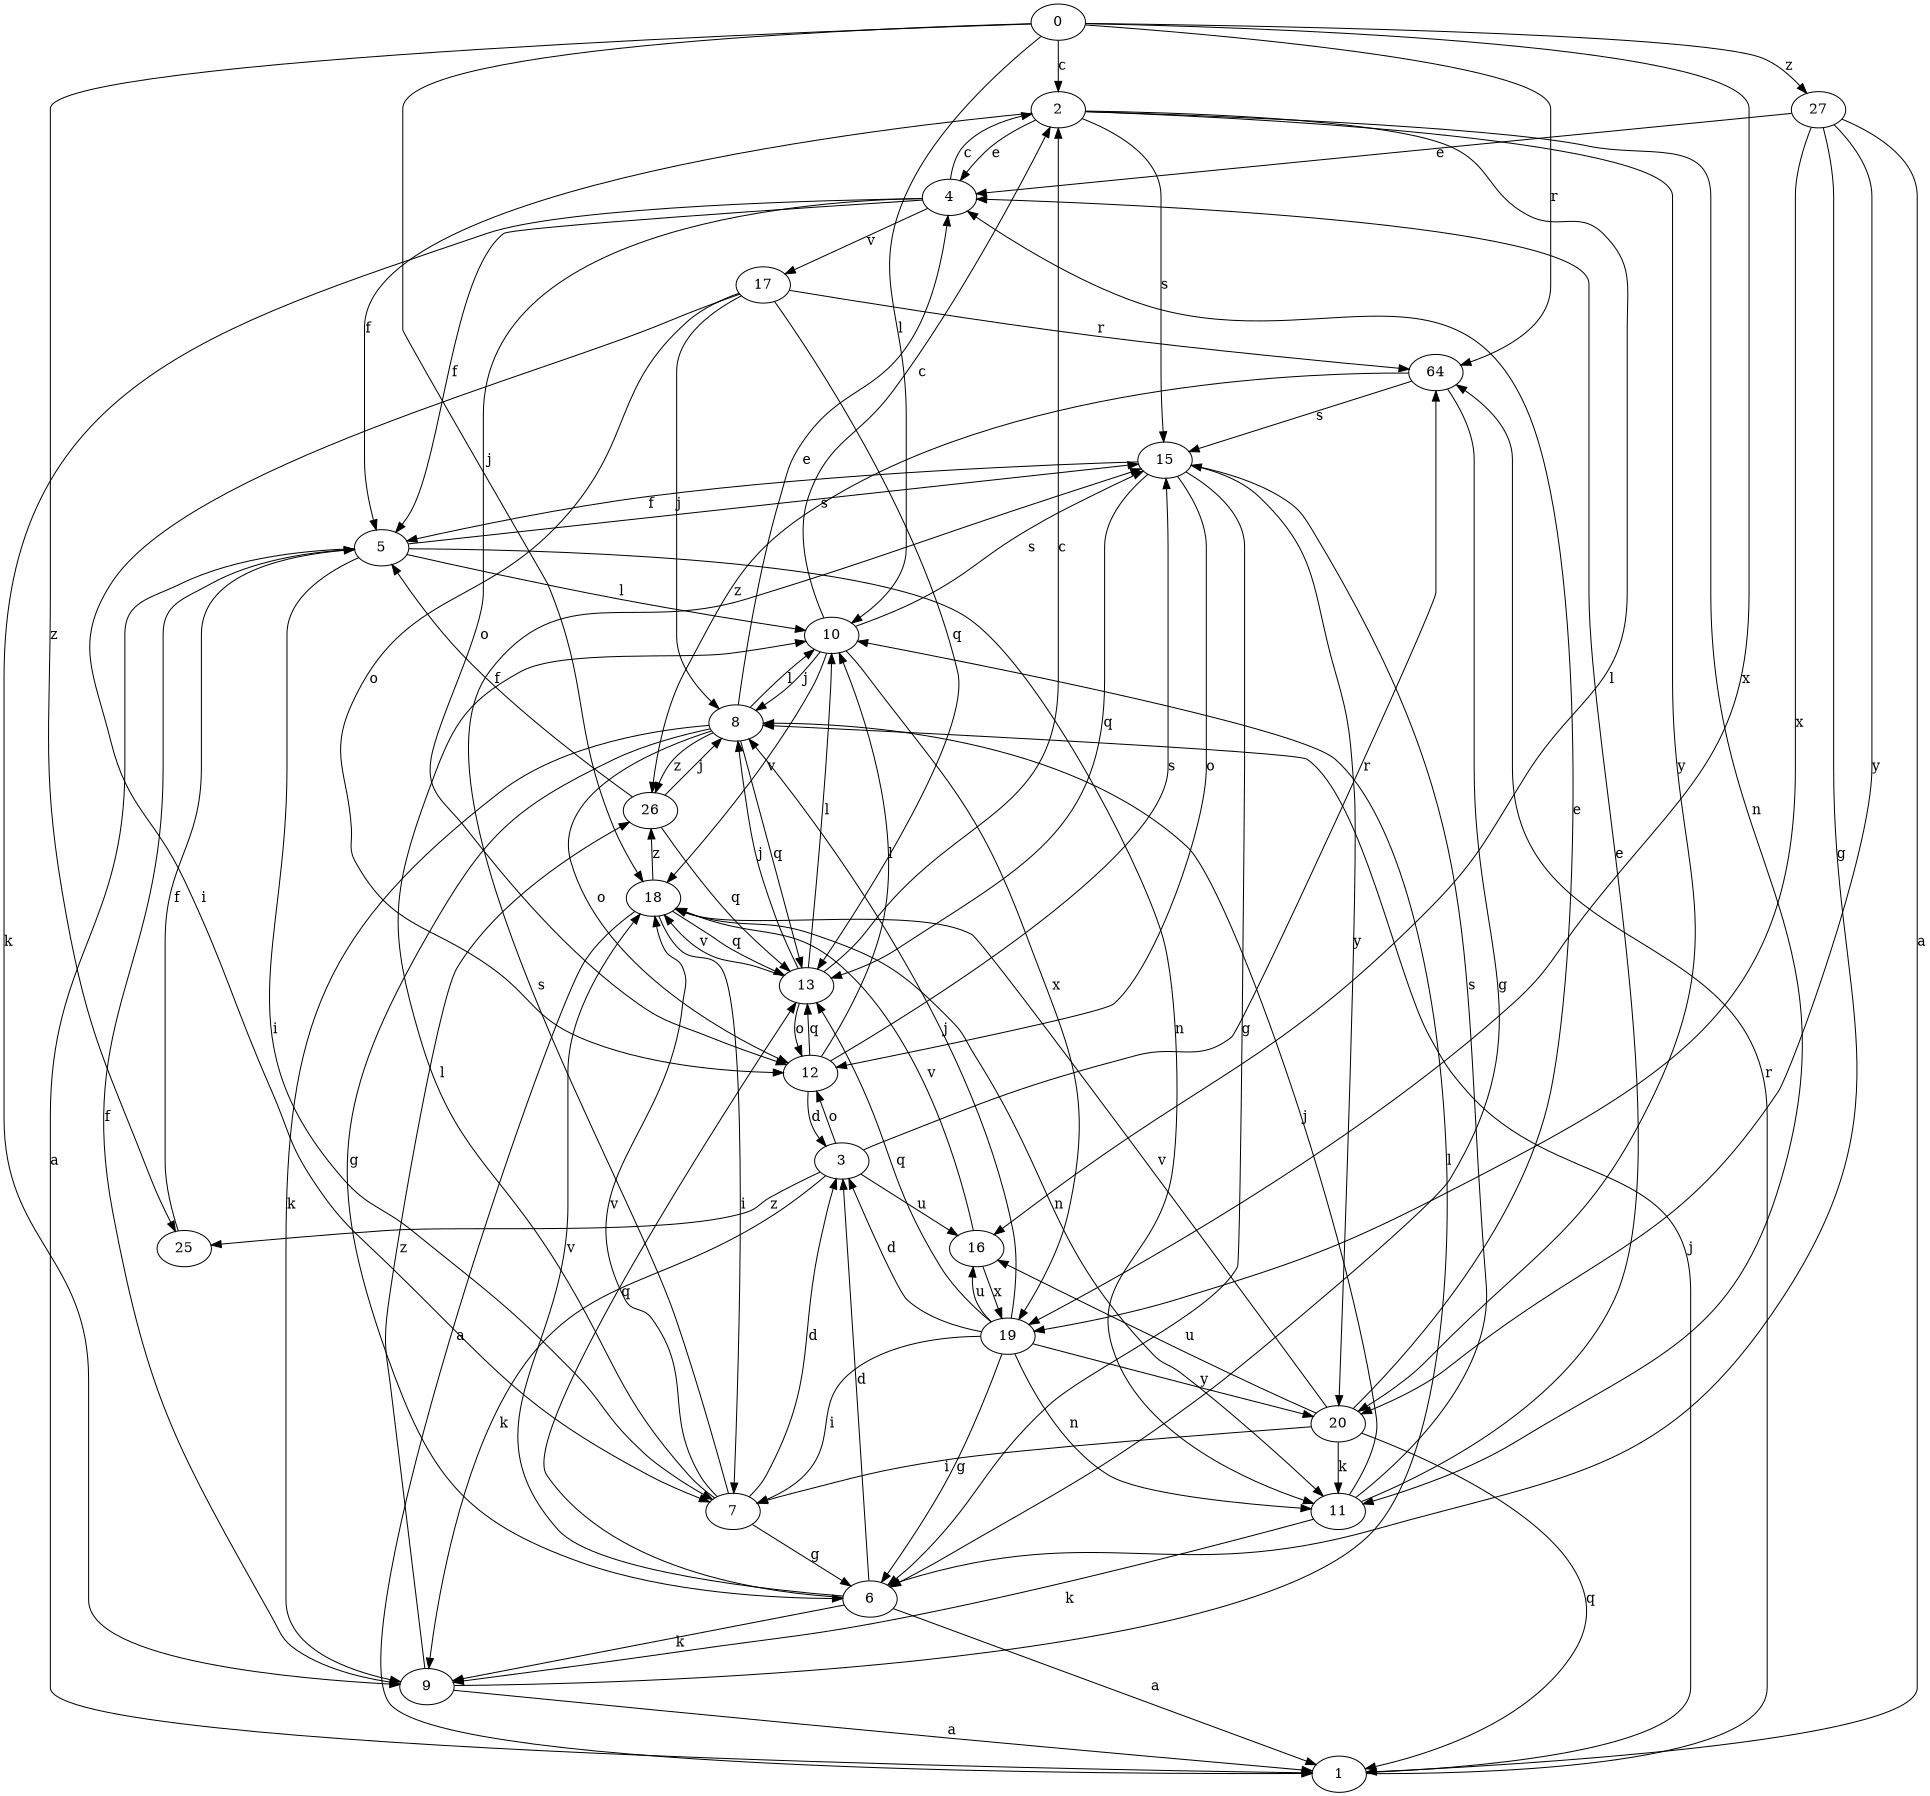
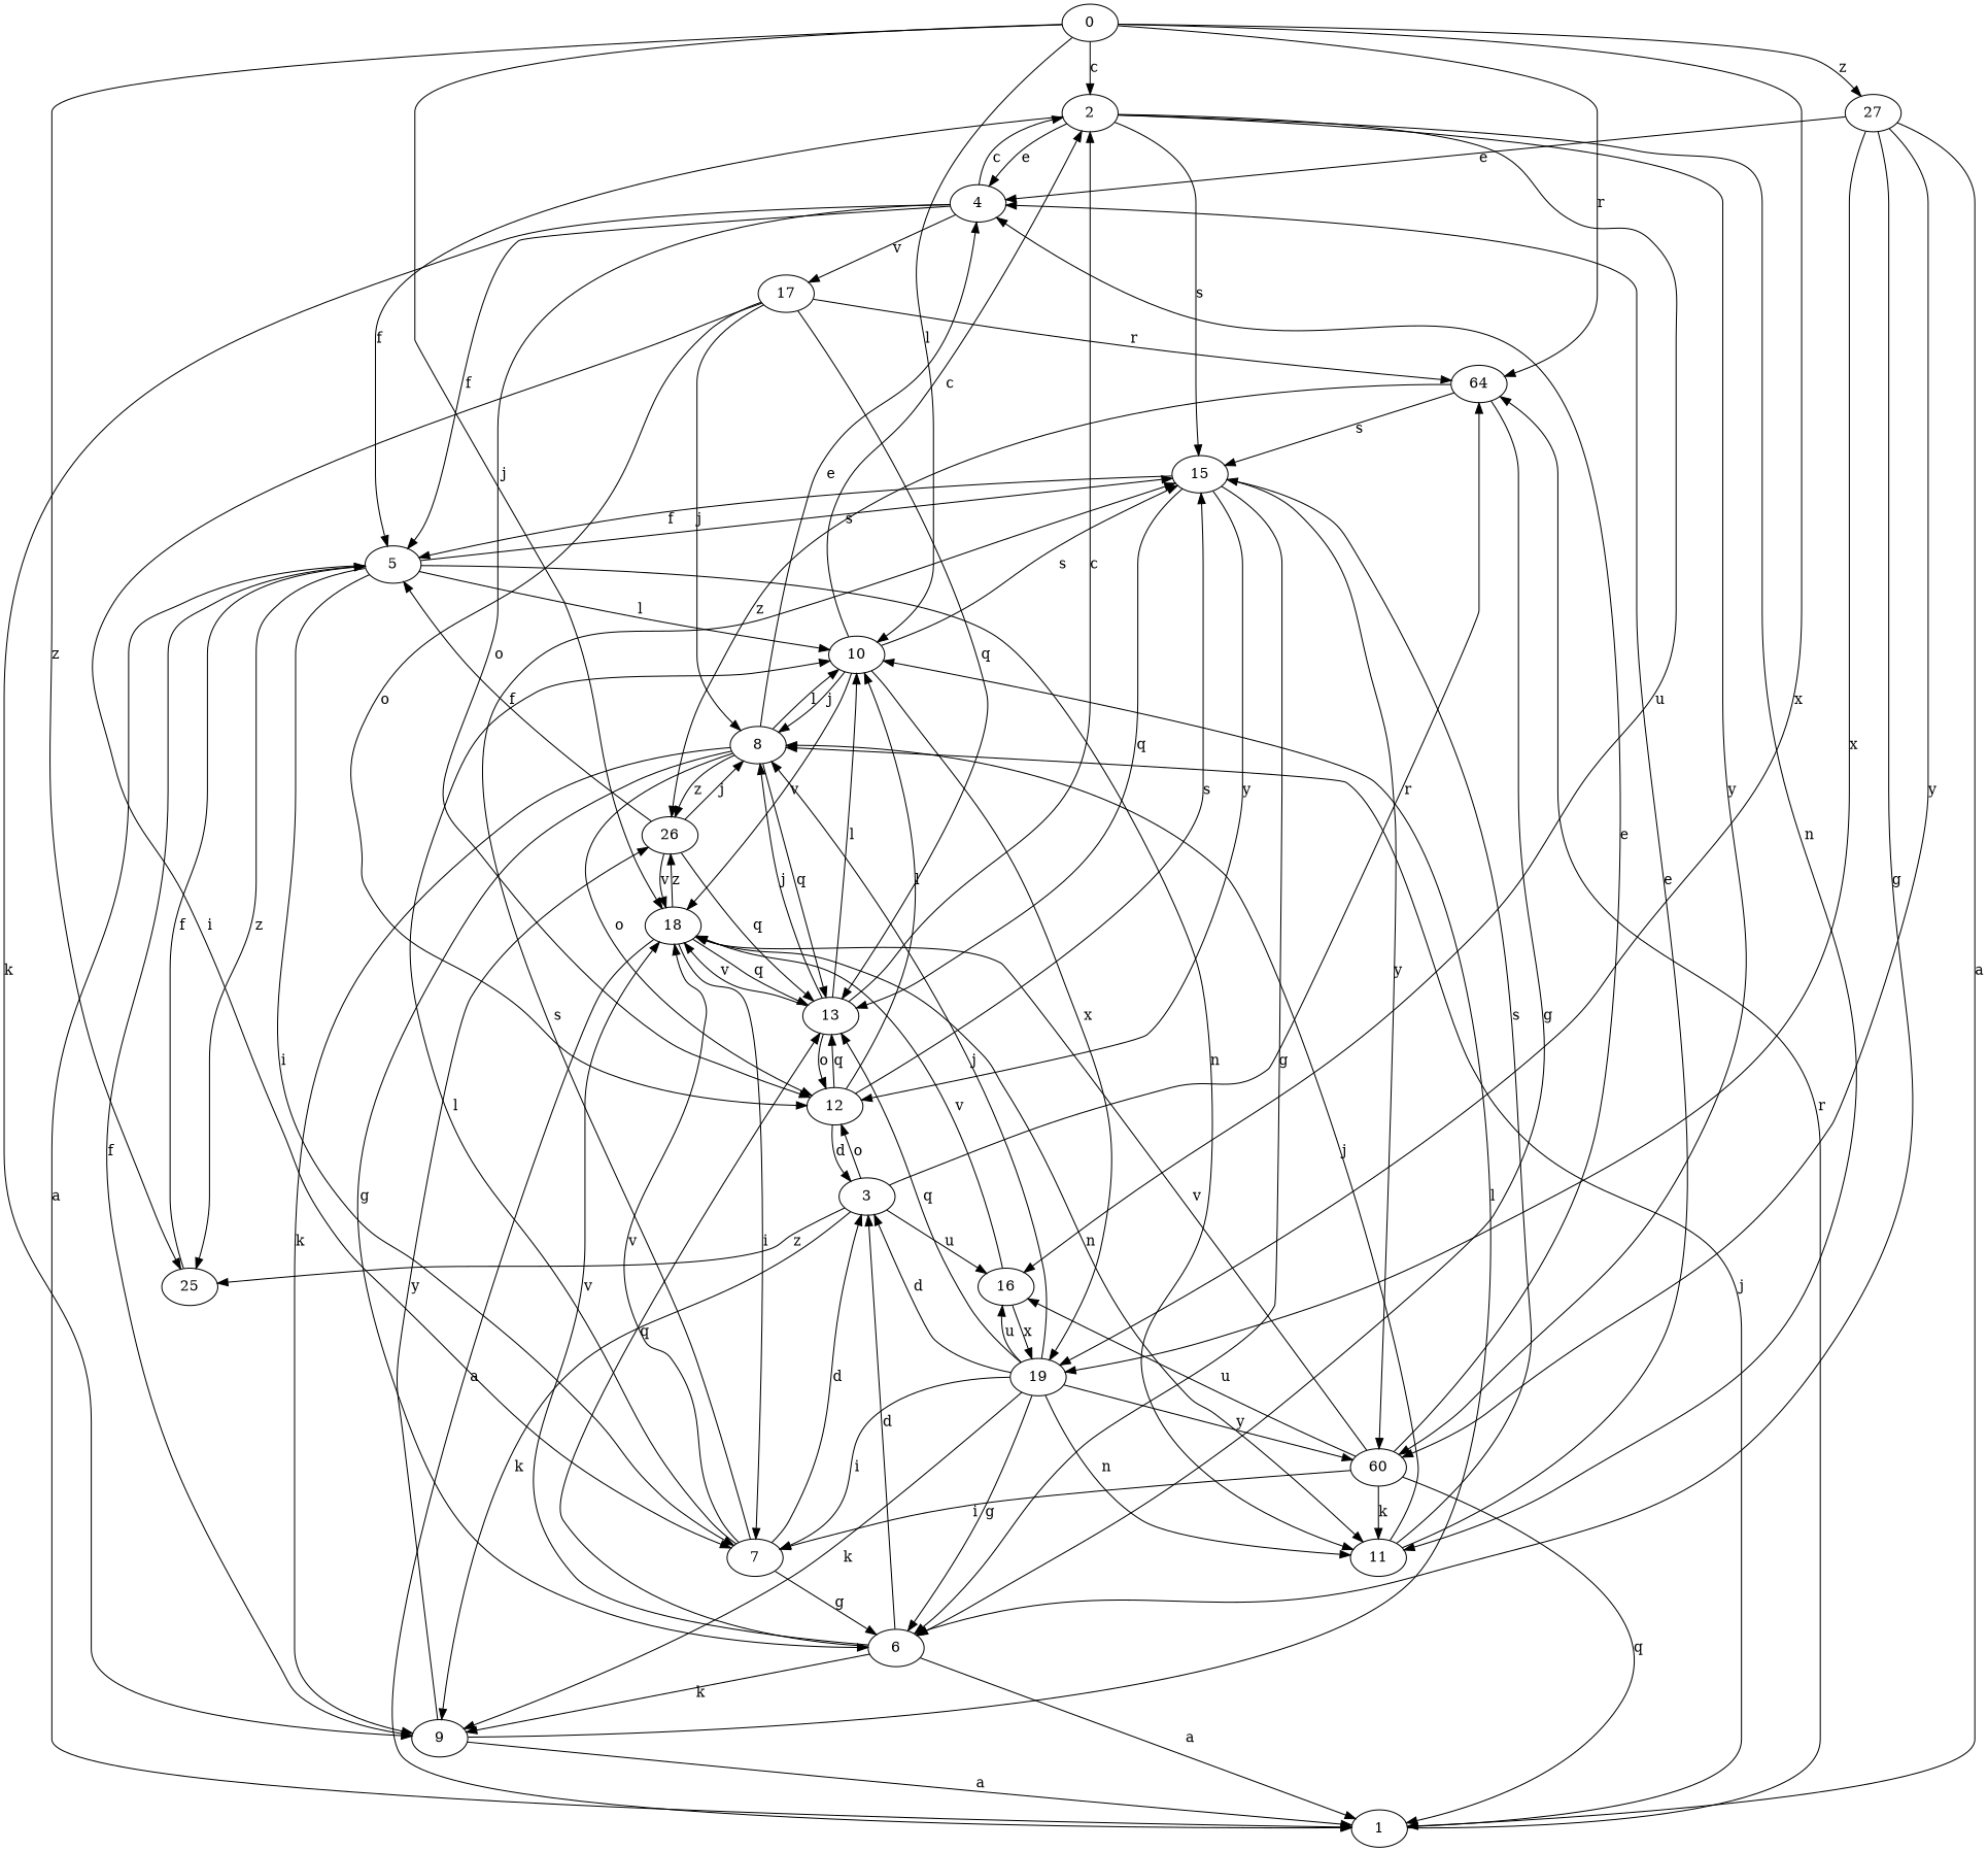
  strict digraph {
    0
    2
    10
    n4 [label=64]
    19
    n6 [label=27]
    25
    18
    4
    5
    11
    15
    16
-   20
+   20 [label=60]
    8
    9
    12
    6
    13
    26
    3
    7
    1
    17
    0 -> 2 [label=c]
    0 -> 10 [label=l]
    0 -> n4 [label=r]
    0 -> 19 [label=x]
    0 -> n6 [label=z]
    0 -> 25 [label=z]
    0 -> 18 [label=j]
    2 -> 4 [label=e]
    2 -> 5 [label=f]
    2 -> 11 [label=n]
    2 -> 15 [label=s]
-   2 -> 16 [label=l]
+   2 -> 16 [label=u]
    2 -> 20 [label=y]
    10 -> 2 [label=c]
    10 -> 19 [label=x]
    10 -> 18 [label=v]
    10 -> 15 [label=s]
    10 -> 8 [label=j]
    n4 -> 15 [label=s]
    n4 -> 6 [label=g]
    n4 -> 26 [label=z]
    19 -> 11 [label=n]
    19 -> 16 [label=u]
    19 -> 20 [label=y]
    19 -> 8 [label=j]
    19 -> 6 [label=g]
    19 -> 13 [label=q]
    19 -> 3 [label=d]
    19 -> 7 [label=i]
    n6 -> 19 [label=x]
    n6 -> 4 [label=e]
    n6 -> 20 [label=y]
    n6 -> 6 [label=g]
    n6 -> 1 [label=a]
    25 -> 5 [label=f]
    18 -> 11 [label=n]
    18 -> 13 [label=q]
    18 -> 26 [label=z]
    18 -> 7 [label=i]
    18 -> 1 [label=a]
    4 -> 2 [label=c]
    4 -> 5 [label=f]
    4 -> 9 [label=k]
    4 -> 12 [label=o]
    4 -> 17 [label=v]
    5 -> 10 [label=l]
+   5 -> 25 [label=z]
    5 -> 11 [label=n]
    5 -> 15 [label=s]
    5 -> 7 [label=i]
    5 -> 1 [label=a]
    11 -> 4 [label=e]
    11 -> 15 [label=s]
    11 -> 8 [label=j]
-   11 -> 9 [label=k]
+   19 -> 9 [label=k]
    15 -> 5 [label=f]
    15 -> 20 [label=y]
-   15 -> 12 [label=o]
+   15 -> 12 [label=y]
    15 -> 6 [label=g]
    15 -> 13 [label=q]
    16 -> 19 [label=x]
    16 -> 18 [label=v]
    20 -> 18 [label=v]
    20 -> 4 [label=e]
    20 -> 11 [label=k]
    20 -> 16 [label=u]
    20 -> 7 [label=i]
    20 -> 1 [label=q]
    8 -> 10 [label=l]
    8 -> 4 [label=e]
    8 -> 9 [label=k]
    8 -> 12 [label=o]
    8 -> 6 [label=g]
    8 -> 13 [label=q]
    8 -> 26 [label=z]
    9 -> 10 [label=l]
    9 -> 5 [label=f]
-   9 -> 26 [label=z]
+   9 -> 26 [label=y]
    9 -> 1 [label=a]
    12 -> 10 [label=l]
    12 -> 15 [label=s]
    12 -> 13 [label=q]
    12 -> 3 [label=d]
    6 -> 18 [label=v]
    6 -> 9 [label=k]
    6 -> 13 [label=q]
    6 -> 3 [label=d]
    6 -> 1 [label=a]
    13 -> 2 [label=c]
    13 -> 10 [label=l]
    13 -> 18 [label=v]
    13 -> 8 [label=j]
    13 -> 12 [label=o]
+   26 -> 18 [label=v]
    26 -> 5 [label=f]
    26 -> 8 [label=j]
    26 -> 13 [label=q]
    3 -> n4 [label=r]
    3 -> 25 [label=z]
    3 -> 16 [label=u]
    3 -> 9 [label=k]
    3 -> 12 [label=o]
    7 -> 10 [label=l]
    7 -> 18 [label=v]
    7 -> 15 [label=s]
    7 -> 6 [label=g]
    7 -> 3 [label=d]
    1 -> n4 [label=r]
    1 -> 8 [label=j]
    17 -> n4 [label=r]
    17 -> 8 [label=j]
    17 -> 12 [label=o]
    17 -> 13 [label=q]
    17 -> 7 [label=i]
  }
